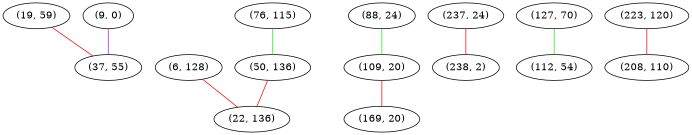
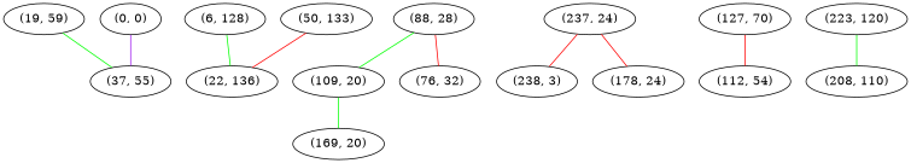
  graph {
    edge [color=red weight=1]
    n1 [label="(37, 55)"]
    "(19, 59)"
    "(6, 128)"
    "(22, 136)"
-   "(76, 115)"
-   "(50, 136)"
-   "(88, 24)"
+   "(50, 136)" [label="(50, 133)"]
+   "(88, 24)" [label="(88, 28)"]
    "(109, 20)"
+   "(76, 32)"
    "(169, 20)"
    n11 [label="(237, 24)"]
-   "(238, 2)"
+   "(238, 2)" [label="(238, 3)"]
+   "(178, 24)"
    "(127, 70)"
    "(112, 54)"
    "(223, 120)"
    "(208, 110)"
-   "(0, 0)" [label="(9, 0)"]
-   "(19, 59)" -- n1 [weight=2]
-   "(6, 128)" -- "(22, 136)"
-   "(76, 115)" -- "(50, 136)" [color=green weight=2]
+   "(0, 0)"
+   "(19, 59)" -- n1 [color=green weight=2]
+   "(6, 128)" -- "(22, 136)" [color=green]
    "(50, 136)" -- "(22, 136)"
    "(88, 24)" -- "(109, 20)" [color=green]
-   "(109, 20)" -- "(169, 20)"
+   "(88, 24)" -- "(76, 32)"
+   "(109, 20)" -- "(169, 20)" [color=green]
    n11 -- "(238, 2)"
-   "(127, 70)" -- "(112, 54)" [color=green]
-   "(223, 120)" -- "(208, 110)"
+   n11 -- "(178, 24)"
+   "(127, 70)" -- "(112, 54)"
+   "(223, 120)" -- "(208, 110)" [color=green]
    "(0, 0)" -- n1 [color=purple weight=4]
  }
